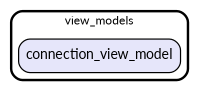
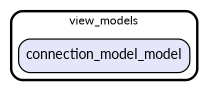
  digraph {
    fontname=Lato
    fontsize=13
    penwidth=2.6
    style=rounded
-   n1 [fillcolor=Lavender fontname=Lato fontsize=15 label=connection_view_model penwidth=1.3 shape=rect style="filled,rounded"]
+   n1 [fillcolor=Lavender fontname=Lato fontsize=15 label=connection_model_model penwidth=1.3 shape=rect style="filled,rounded"]
    subgraph cluster_1 {
      label=view_models
      n1
    }
  }
